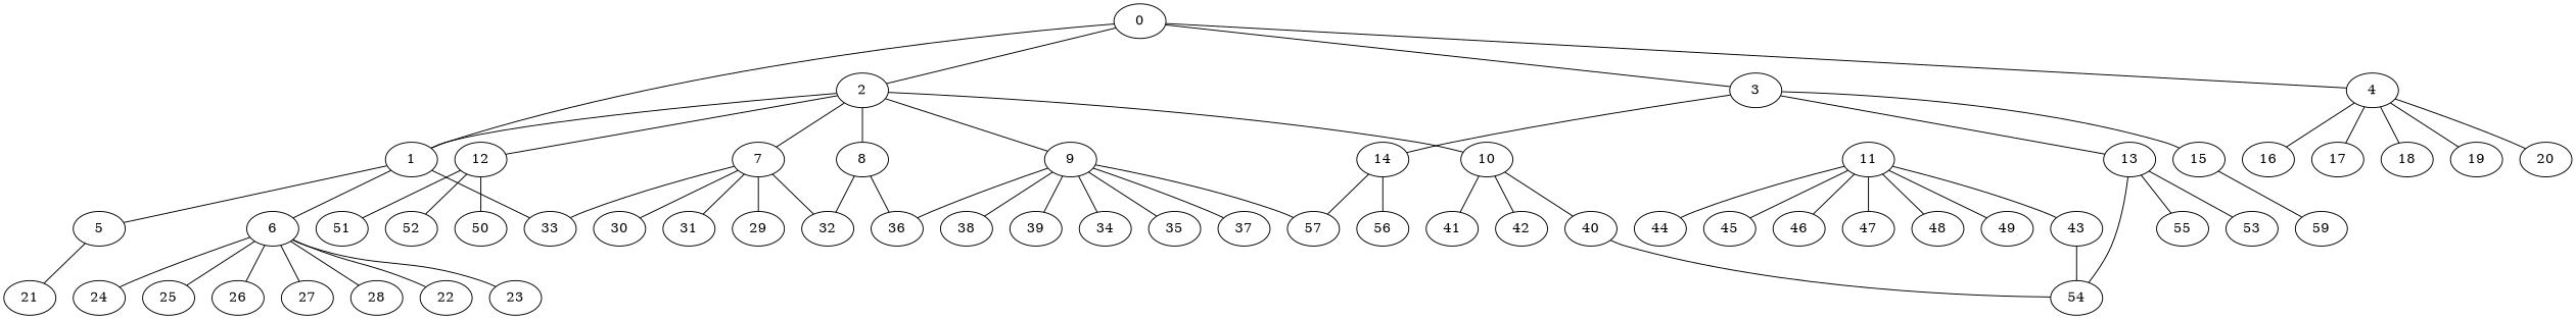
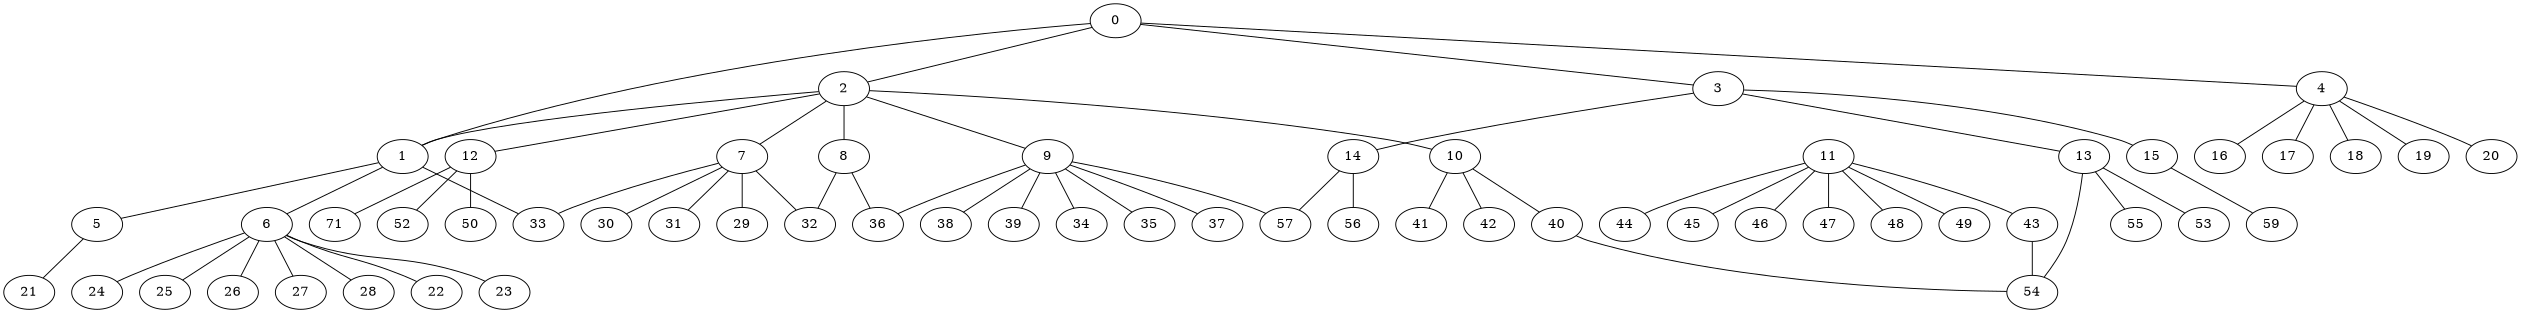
  graph {
    0
    1
    2
    3
    4
    5
    6
    33
    7
    8
    9
    10
    12
    13
    14
    15
    16
    17
    18
    19
    20
    21
    22
    23
    24
    25
    26
    27
    28
    32
    29
    30
    31
    36
    35
    37
    38
    39
    34
    57
    40
    41
    42
    11
    43
    44
    45
    46
    47
    48
    49
-   51
+   51 [label=71]
    52
    50
    53
    54
    55
    56
    59
    0 -- 1
    0 -- 2
    0 -- 3
    0 -- 4
    1 -- 5
    1 -- 6
    1 -- 33
    2 -- 1
    2 -- 7
    2 -- 8
    2 -- 9
    2 -- 10
    2 -- 12
    3 -- 13
    3 -- 14
    3 -- 15
    4 -- 16
    4 -- 17
    4 -- 18
    4 -- 19
    4 -- 20
    5 -- 21
    6 -- 22
    6 -- 23
    6 -- 24
    6 -- 25
    6 -- 26
    6 -- 27
    6 -- 28
    7 -- 33
    7 -- 32
    7 -- 29
    7 -- 30
    7 -- 31
    8 -- 32
    8 -- 36
    9 -- 36
    9 -- 35
    9 -- 37
    9 -- 38
    9 -- 39
    9 -- 34
    9 -- 57
    10 -- 40
    10 -- 41
    10 -- 42
    12 -- 51
    12 -- 52
    12 -- 50
    13 -- 53
    13 -- 54
    13 -- 55
    14 -- 57
    14 -- 56
    15 -- 59
    40 -- 54
    11 -- 43
    11 -- 44
    11 -- 45
    11 -- 46
    11 -- 47
    11 -- 48
    11 -- 49
    43 -- 54
  }
